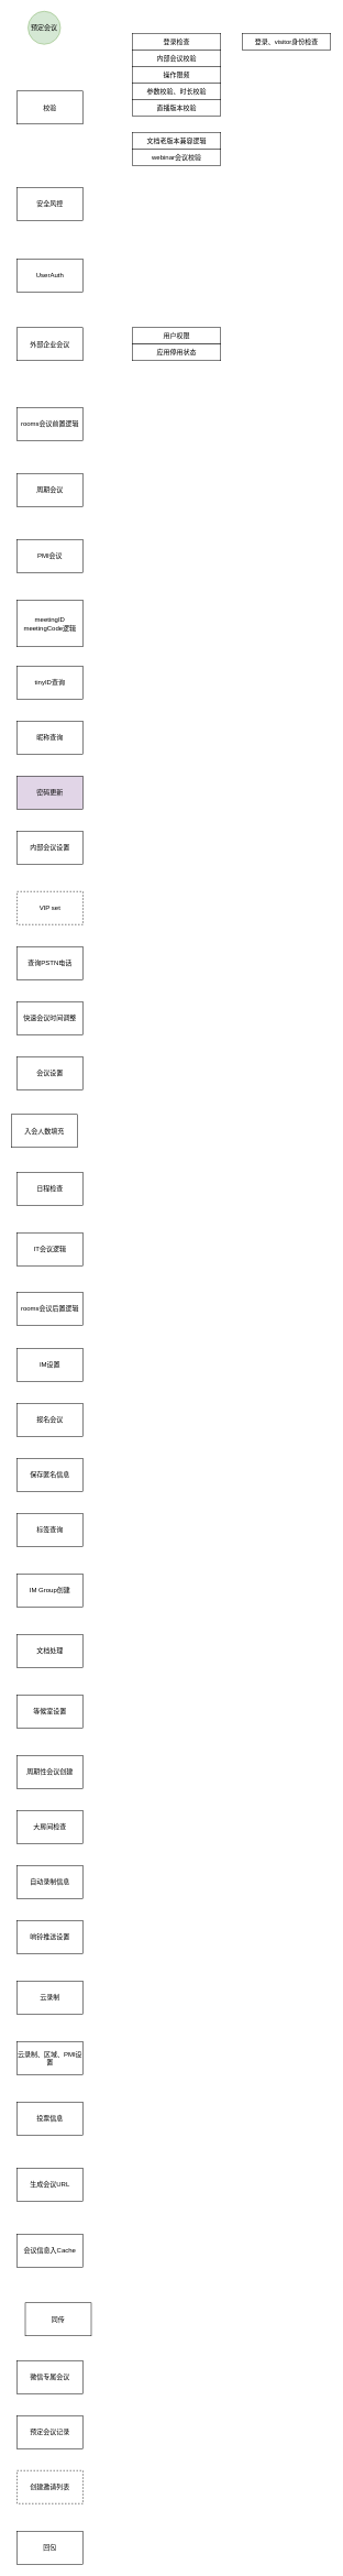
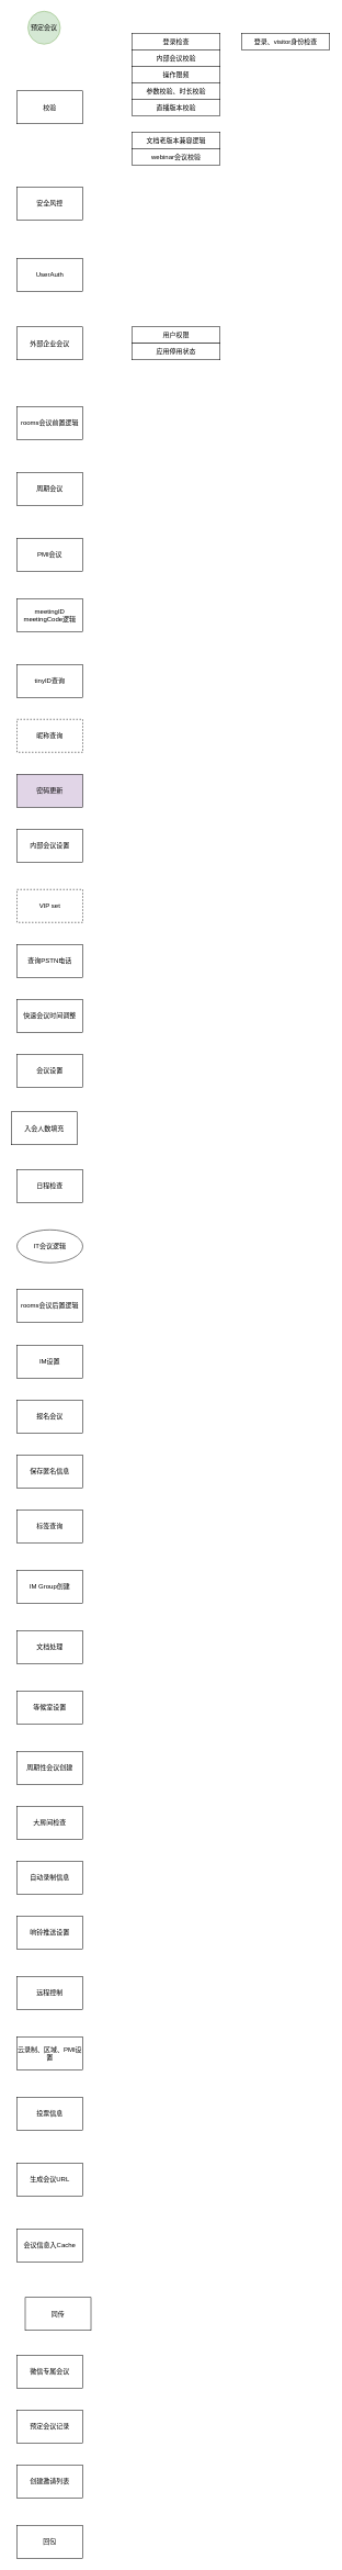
  <mxCell id="0" />
  <mxCell id="1" parent="0" />
  <mxCell id="2" value="预定会议" style="ellipse;whiteSpace=wrap;html=1;fillColor=#d5e8d4;strokeColor=#82b366;" vertex="1" parent="1"><mxGeometry x="50" y="20" width="59" height="60" as="geometry" /></mxCell>
  <mxCell id="3" value="登录检查" style="rounded=0;whiteSpace=wrap;html=1;" vertex="1" parent="1"><mxGeometry x="240" y="60" width="160.5" height="30" as="geometry" /></mxCell>
  <mxCell id="4" value="登录、visitor身份检查" style="rounded=0;whiteSpace=wrap;html=1;" vertex="1" parent="1"><mxGeometry x="440" y="60" width="160.5" height="30" as="geometry" /></mxCell>
  <mxCell id="5" value="内部会议校验" style="rounded=0;whiteSpace=wrap;html=1;" vertex="1" parent="1"><mxGeometry x="240" y="90" width="160.5" height="30" as="geometry" /></mxCell>
  <mxCell id="6" value="操作限频" style="rounded=0;whiteSpace=wrap;html=1;" vertex="1" parent="1"><mxGeometry x="240" y="120" width="160.5" height="30" as="geometry" /></mxCell>
  <mxCell id="7" value="参数校验、时长校验" style="rounded=0;whiteSpace=wrap;html=1;" vertex="1" parent="1"><mxGeometry x="240" y="150" width="160.5" height="30" as="geometry" /></mxCell>
  <mxCell id="8" value="直播版本校验" style="rounded=0;whiteSpace=wrap;html=1;" vertex="1" parent="1"><mxGeometry x="240" y="180" width="160.5" height="30" as="geometry" /></mxCell>
  <mxCell id="9" value="文档老版本兼容逻辑" style="rounded=0;whiteSpace=wrap;html=1;" vertex="1" parent="1"><mxGeometry x="240" y="240" width="160.5" height="30" as="geometry" /></mxCell>
  <mxCell id="10" value="webinar会议校验" style="rounded=0;whiteSpace=wrap;html=1;" vertex="1" parent="1"><mxGeometry x="240" y="270" width="160.5" height="30" as="geometry" /></mxCell>
  <mxCell id="11" value="校验" style="rounded=0;whiteSpace=wrap;html=1;" vertex="1" parent="1"><mxGeometry x="30" y="165" width="120" height="60" as="geometry" /></mxCell>
  <mxCell id="12" value="安全风控" style="rounded=0;whiteSpace=wrap;html=1;" vertex="1" parent="1"><mxGeometry x="30" y="340" width="120" height="60" as="geometry" /></mxCell>
  <mxCell id="13" value="UserAuth" style="rounded=0;whiteSpace=wrap;html=1;" vertex="1" parent="1"><mxGeometry x="30" y="470" width="120" height="60" as="geometry" /></mxCell>
  <mxCell id="14" value="外部企业会议" style="rounded=0;whiteSpace=wrap;html=1;" vertex="1" parent="1"><mxGeometry x="30" y="595" width="120" height="60" as="geometry" /></mxCell>
  <mxCell id="15" value="用户权限" style="rounded=0;whiteSpace=wrap;html=1;" vertex="1" parent="1"><mxGeometry x="240" y="595" width="160.5" height="30" as="geometry" /></mxCell>
  <mxCell id="16" value="应用停用状态" style="rounded=0;whiteSpace=wrap;html=1;" vertex="1" parent="1"><mxGeometry x="240" y="625" width="160.5" height="30" as="geometry" /></mxCell>
  <mxCell id="17" value="rooms会议前置逻辑" style="rounded=0;whiteSpace=wrap;html=1;" vertex="1" parent="1"><mxGeometry x="30" y="740" width="120" height="60" as="geometry" /></mxCell>
  <mxCell id="18" value="周期会议" style="rounded=0;whiteSpace=wrap;html=1;" vertex="1" parent="1"><mxGeometry x="30" y="860" width="120" height="60" as="geometry" /></mxCell>
  <mxCell id="19" value="PMI会议" style="rounded=0;whiteSpace=wrap;html=1;" vertex="1" parent="1"><mxGeometry x="30" y="980" width="120" height="60" as="geometry" /></mxCell>
- <mxCell id="20" value="meetingID&lt;br&gt;meetingCode逻辑" style="rounded=0;whiteSpace=wrap;html=1;" vertex="1" parent="1"><mxGeometry x="30" y="1090" width="120" height="85" as="geometry" /></mxCell>
+ <mxCell id="20" value="meetingID&lt;br&gt;meetingCode逻辑" style="rounded=0;whiteSpace=wrap;html=1;" vertex="1" parent="1"><mxGeometry x="30" y="1090" width="120" height="60" as="geometry" /></mxCell>
  <mxCell id="21" value="tinyID查询" style="rounded=0;whiteSpace=wrap;html=1;" vertex="1" parent="1"><mxGeometry x="30" y="1210" width="120" height="60" as="geometry" /></mxCell>
- <mxCell id="22" value="昵称查询" style="rounded=0;whiteSpace=wrap;html=1;" vertex="1" parent="1"><mxGeometry x="30" y="1310" width="120" height="60" as="geometry" /></mxCell>
+ <mxCell id="22" value="昵称查询" style="rounded=0;whiteSpace=wrap;html=1;dashed=1;" vertex="1" parent="1"><mxGeometry x="30" y="1310" width="120" height="60" as="geometry" /></mxCell>
  <mxCell id="23" value="密码更新" style="rounded=0;whiteSpace=wrap;html=1;fillColor=#e1d5e7;" vertex="1" parent="1"><mxGeometry x="30" y="1410" width="120" height="60" as="geometry" /></mxCell>
  <mxCell id="24" value="内部会议设置" style="rounded=0;whiteSpace=wrap;html=1;" vertex="1" parent="1"><mxGeometry x="30" y="1510" width="120" height="60" as="geometry" /></mxCell>
  <mxCell id="25" value="VIP set" style="rounded=0;whiteSpace=wrap;html=1;dashed=1;" vertex="1" parent="1"><mxGeometry x="30" y="1620" width="120" height="60" as="geometry" /></mxCell>
  <mxCell id="26" value="查询PSTN电话" style="rounded=0;whiteSpace=wrap;html=1;" vertex="1" parent="1"><mxGeometry x="30" y="1720" width="120" height="60" as="geometry" /></mxCell>
  <mxCell id="27" value="快速会议时间调整" style="rounded=0;whiteSpace=wrap;html=1;" vertex="1" parent="1"><mxGeometry x="30" y="1820" width="120" height="60" as="geometry" /></mxCell>
  <mxCell id="28" value="会议设置" style="rounded=0;whiteSpace=wrap;html=1;" vertex="1" parent="1"><mxGeometry x="30" y="1920" width="120" height="60" as="geometry" /></mxCell>
  <mxCell id="29" value="入会人数填充" style="rounded=0;whiteSpace=wrap;html=1;" vertex="1" parent="1"><mxGeometry x="20" y="2025" width="120" height="60" as="geometry" /></mxCell>
  <mxCell id="30" value="日程检查" style="rounded=0;whiteSpace=wrap;html=1;" vertex="1" parent="1"><mxGeometry x="30" y="2130" width="120" height="60" as="geometry" /></mxCell>
- <mxCell id="31" value="IT会议逻辑" style="rounded=0;whiteSpace=wrap;html=1;" vertex="1" parent="1"><mxGeometry x="30" y="2240" width="120" height="60" as="geometry" /></mxCell>
+ <mxCell id="31" value="IT会议逻辑" style="ellipse;whiteSpace=wrap;html=1;" vertex="1" parent="1"><mxGeometry x="30" y="2240" width="120" height="60" as="geometry" /></mxCell>
  <mxCell id="32" value="rooms会议后置逻辑" style="rounded=0;whiteSpace=wrap;html=1;" vertex="1" parent="1"><mxGeometry x="30" y="2348" width="120" height="60" as="geometry" /></mxCell>
  <mxCell id="33" value="IM设置" style="rounded=0;whiteSpace=wrap;html=1;" vertex="1" parent="1"><mxGeometry x="30" y="2450" width="120" height="60" as="geometry" /></mxCell>
  <mxCell id="34" value="报名会议" style="rounded=0;whiteSpace=wrap;html=1;" vertex="1" parent="1"><mxGeometry x="30" y="2550" width="120" height="60" as="geometry" /></mxCell>
  <mxCell id="35" value="保存匿名信息" style="rounded=0;whiteSpace=wrap;html=1;" vertex="1" parent="1"><mxGeometry x="30" y="2650" width="120" height="60" as="geometry" /></mxCell>
  <mxCell id="36" value="标签查询" style="rounded=0;whiteSpace=wrap;html=1;" vertex="1" parent="1"><mxGeometry x="30" y="2750" width="120" height="60" as="geometry" /></mxCell>
  <mxCell id="37" value="IM Group创建" style="rounded=0;whiteSpace=wrap;html=1;" vertex="1" parent="1"><mxGeometry x="30" y="2860" width="120" height="60" as="geometry" /></mxCell>
  <mxCell id="38" value="文档处理" style="rounded=0;whiteSpace=wrap;html=1;" vertex="1" parent="1"><mxGeometry x="30" y="2970" width="120" height="60" as="geometry" /></mxCell>
  <mxCell id="39" value="等候室设置" style="rounded=0;whiteSpace=wrap;html=1;" vertex="1" parent="1"><mxGeometry x="30" y="3080" width="120" height="60" as="geometry" /></mxCell>
  <mxCell id="40" value="周期性会议创建" style="rounded=0;whiteSpace=wrap;html=1;" vertex="1" parent="1"><mxGeometry x="30" y="3190" width="120" height="60" as="geometry" /></mxCell>
  <mxCell id="41" value="大房间检查" style="rounded=0;whiteSpace=wrap;html=1;" vertex="1" parent="1"><mxGeometry x="30" y="3290" width="120" height="60" as="geometry" /></mxCell>
  <mxCell id="42" value="自动录制信息" style="rounded=0;whiteSpace=wrap;html=1;" vertex="1" parent="1"><mxGeometry x="30" y="3390" width="120" height="60" as="geometry" /></mxCell>
  <mxCell id="43" value="响铃推送设置" style="rounded=0;whiteSpace=wrap;html=1;" vertex="1" parent="1"><mxGeometry x="30" y="3490" width="120" height="60" as="geometry" /></mxCell>
- <mxCell id="44" value="云录制" style="rounded=0;whiteSpace=wrap;html=1;" vertex="1" parent="1"><mxGeometry x="30" y="3600" width="120" height="60" as="geometry" /></mxCell>
+ <mxCell id="44" value="远程控制" style="rounded=0;whiteSpace=wrap;html=1;" vertex="1" parent="1"><mxGeometry x="30" y="3600" width="120" height="60" as="geometry" /></mxCell>
  <mxCell id="45" value="云录制、区域、PMI设置" style="rounded=0;whiteSpace=wrap;html=1;" vertex="1" parent="1"><mxGeometry x="30" y="3710" width="120" height="60" as="geometry" /></mxCell>
  <mxCell id="46" value="投票信息" style="rounded=0;whiteSpace=wrap;html=1;" vertex="1" parent="1"><mxGeometry x="30" y="3820" width="120" height="60" as="geometry" /></mxCell>
  <mxCell id="47" value="生成会议URL" style="rounded=0;whiteSpace=wrap;html=1;" vertex="1" parent="1"><mxGeometry x="30" y="3940" width="120" height="60" as="geometry" /></mxCell>
  <mxCell id="48" value="会议信息入Cache" style="rounded=0;whiteSpace=wrap;html=1;" vertex="1" parent="1"><mxGeometry x="30" y="4060" width="120" height="60" as="geometry" /></mxCell>
  <mxCell id="49" value="同传" style="rounded=0;whiteSpace=wrap;html=1;" vertex="1" parent="1"><mxGeometry x="45" y="4185" width="120" height="60" as="geometry" /></mxCell>
  <mxCell id="50" value="微信专属会议" style="rounded=0;whiteSpace=wrap;html=1;" vertex="1" parent="1"><mxGeometry x="30" y="4290" width="120" height="60" as="geometry" /></mxCell>
  <mxCell id="51" value="预定会议记录" style="rounded=0;whiteSpace=wrap;html=1;" vertex="1" parent="1"><mxGeometry x="30" y="4390" width="120" height="60" as="geometry" /></mxCell>
- <mxCell id="52" value="创建邀请列表" style="rounded=0;whiteSpace=wrap;html=1;dashed=1;" vertex="1" parent="1"><mxGeometry x="30" y="4490" width="120" height="60" as="geometry" /></mxCell>
+ <mxCell id="52" value="创建邀请列表" style="rounded=0;whiteSpace=wrap;html=1;" vertex="1" parent="1"><mxGeometry x="30" y="4490" width="120" height="60" as="geometry" /></mxCell>
  <mxCell id="53" value="回包" style="rounded=0;whiteSpace=wrap;html=1;" vertex="1" parent="1"><mxGeometry x="30" y="4600" width="120" height="60" as="geometry" /></mxCell>
